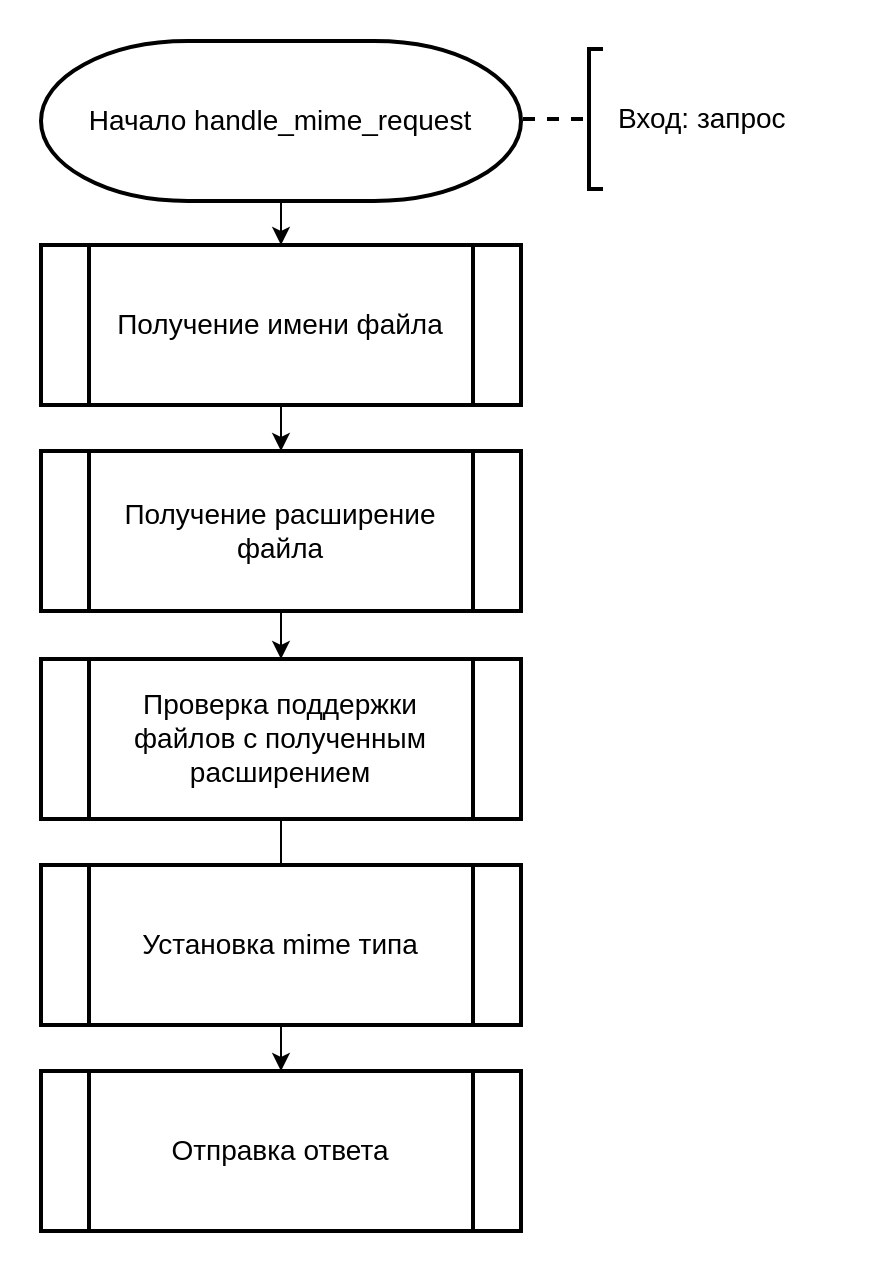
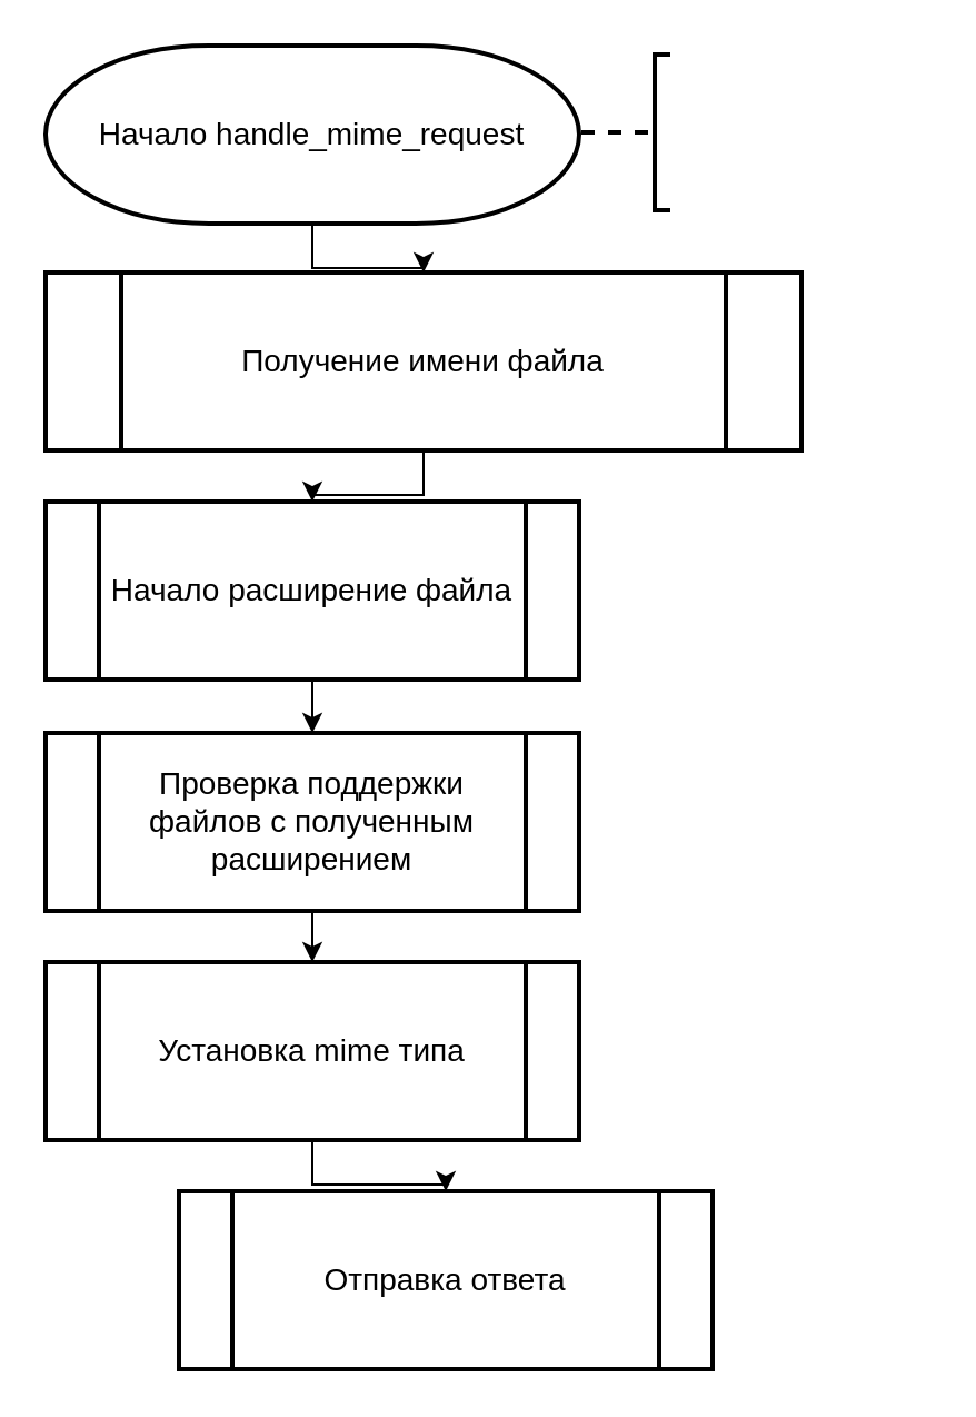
  <mxCell id="0" />
  <mxCell id="1" parent="0" />
  <mxCell id="2" style="edgeStyle=orthogonalEdgeStyle;rounded=0;orthogonalLoop=1;jettySize=auto;html=1;exitX=0.5;exitY=1;exitDx=0;exitDy=0;exitPerimeter=0;entryX=0.5;entryY=0;entryDx=0;entryDy=0;" parent="1" source="3" target="7" edge="1"><mxGeometry relative="1" as="geometry" /></mxCell>
  <mxCell id="3" value="Начало handle_mime_request" style="strokeWidth=2;html=1;shape=mxgraph.flowchart.terminator;whiteSpace=wrap;fontSize=14;fontFamily=Helvetica;" parent="1" vertex="1"><mxGeometry x="20" y="20" width="240" height="80" as="geometry" /></mxCell>
  <mxCell id="4" value="&lt;p style=&quot;line-height: 100%; font-size: 10px;&quot;&gt;&lt;br style=&quot;font-size: 10px;&quot;&gt;&lt;/p&gt;" style="strokeWidth=2;html=1;shape=stencil(rZXNcoMgFIWfhm2HiH2ADk2X3XTRNdHbyiSAAzRp377I1YnUnxjtTBbcc835uAdGCeOuEjWQjGqhgLBnkmWFUQq0D6sgV6jlFMtLWgpXQ+FROwsrxeEE2HHemiNcZOlbB6krsDK6sj2hT+GZ5sd4YbQOJtJol3R6/WAmZLMj+o1m9OERMT9tjVUdCAo82ES9TvaKAsleVpN2y0hvK0jpRB33Fun9ftJuHWm/mbTwlDaDlh7SBIjxoExdS8YPojh+WvOly9Ht1aK58oNG11bmDNd953QsofHJO4eT1D0Hxv7ZIV9h8WeMeYsY7yClqE5Ey/iHsTCTOb5tZoh3HUo6zLJIS+EqKMO6XfTv4YbDmIePJ3kzlPi3QaJRxa9BFH4B);align=left;labelPosition=right;pointerEvents=1;gradientColor=#ffffff;spacing=0;fontSize=10;shadow=0;spacingBottom=1;fontFamily=Times New Roman;" parent="1" vertex="1"><mxGeometry x="261" y="24" width="40" height="70" as="geometry" /></mxCell>
- <mxCell id="5" value="&lt;span style=&quot;font-size: 14px;&quot;&gt;Вход: запрос&lt;br&gt;&lt;/span&gt;" style="text;html=1;align=left;verticalAlign=middle;resizable=0;points=[];autosize=1;strokeColor=none;fillColor=none;" parent="1" vertex="1"><mxGeometry x="307" y="44" width="110" height="30" as="geometry" /></mxCell>
  <mxCell id="6" style="edgeStyle=orthogonalEdgeStyle;rounded=0;orthogonalLoop=1;jettySize=auto;html=1;exitX=0.5;exitY=1;exitDx=0;exitDy=0;entryX=0.5;entryY=0;entryDx=0;entryDy=0;" parent="1" source="7" target="9" edge="1"><mxGeometry relative="1" as="geometry" /></mxCell>
- <mxCell id="7" value="Получение имени файла" style="shape=process;whiteSpace=wrap;html=1;backgroundOutline=1;strokeWidth=2;fontSize=14;" parent="1" vertex="1"><mxGeometry x="20" y="122" width="240" height="80" as="geometry" /></mxCell>
+ <mxCell id="7" value="Получение имени файла" style="shape=process;whiteSpace=wrap;html=1;backgroundOutline=1;strokeWidth=2;fontSize=14;" parent="1" vertex="1"><mxGeometry x="20" y="122" width="340" height="80" as="geometry" /></mxCell>
  <mxCell id="8" style="edgeStyle=orthogonalEdgeStyle;rounded=0;orthogonalLoop=1;jettySize=auto;html=1;exitX=0.5;exitY=1;exitDx=0;exitDy=0;entryX=0.5;entryY=0;entryDx=0;entryDy=0;" parent="1" source="9" target="11" edge="1"><mxGeometry relative="1" as="geometry" /></mxCell>
- <mxCell id="9" value="Получение расширение файла" style="shape=process;whiteSpace=wrap;html=1;backgroundOutline=1;strokeWidth=2;fontSize=14;" parent="1" vertex="1"><mxGeometry x="20" y="225" width="240" height="80" as="geometry" /></mxCell>
- <mxCell id="10" style="edgeStyle=orthogonalEdgeStyle;rounded=0;orthogonalLoop=1;jettySize=auto;html=1;exitX=0.5;exitY=1;exitDx=0;exitDy=0;entryX=0.5;entryY=0;entryDx=0;entryDy=0;endArrow=none;" parent="1" source="11" target="13" edge="1"><mxGeometry relative="1" as="geometry" /></mxCell>
+ <mxCell id="9" value="Начало расширение файла" style="shape=process;whiteSpace=wrap;html=1;backgroundOutline=1;strokeWidth=2;fontSize=14;" parent="1" vertex="1"><mxGeometry x="20" y="225" width="240" height="80" as="geometry" /></mxCell>
+ <mxCell id="10" style="edgeStyle=orthogonalEdgeStyle;rounded=0;orthogonalLoop=1;jettySize=auto;html=1;exitX=0.5;exitY=1;exitDx=0;exitDy=0;entryX=0.5;entryY=0;entryDx=0;entryDy=0;" parent="1" source="11" target="13" edge="1"><mxGeometry relative="1" as="geometry" /></mxCell>
  <mxCell id="11" value="Проверка поддержки файлов с полученным расширением" style="shape=process;whiteSpace=wrap;html=1;backgroundOutline=1;strokeWidth=2;fontSize=14;" parent="1" vertex="1"><mxGeometry x="20" y="329" width="240" height="80" as="geometry" /></mxCell>
  <mxCell id="12" style="edgeStyle=orthogonalEdgeStyle;rounded=0;orthogonalLoop=1;jettySize=auto;html=1;exitX=0.5;exitY=1;exitDx=0;exitDy=0;entryX=0.5;entryY=0;entryDx=0;entryDy=0;" parent="1" source="13" target="14" edge="1"><mxGeometry relative="1" as="geometry" /></mxCell>
  <mxCell id="13" value="Установка mime типа" style="shape=process;whiteSpace=wrap;html=1;backgroundOutline=1;strokeWidth=2;fontSize=14;" parent="1" vertex="1"><mxGeometry x="20" y="432" width="240" height="80" as="geometry" /></mxCell>
- <mxCell id="14" value="Отправка ответа" style="shape=process;whiteSpace=wrap;html=1;backgroundOutline=1;strokeWidth=2;fontSize=14;" parent="1" vertex="1"><mxGeometry x="20" y="535" width="240" height="80" as="geometry" /></mxCell>
+ <mxCell id="14" value="Отправка ответа" style="shape=process;whiteSpace=wrap;html=1;backgroundOutline=1;strokeWidth=2;fontSize=14;" parent="1" vertex="1"><mxGeometry x="80" y="535" width="240" height="80" as="geometry" /></mxCell>
